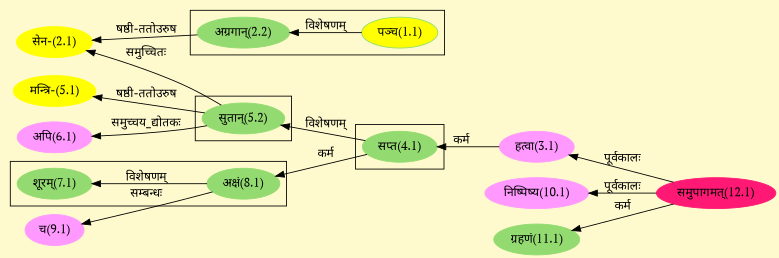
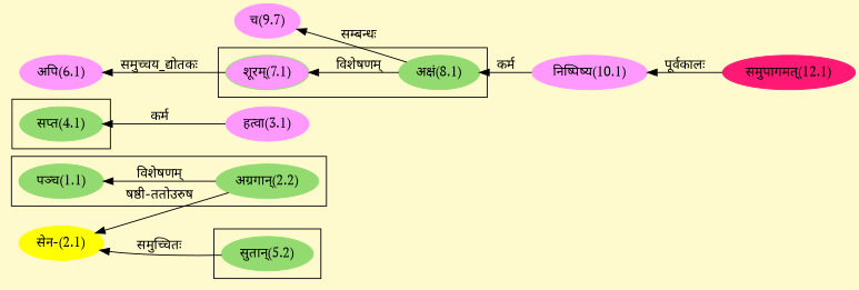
  digraph {
    bgcolor=lemonchiffon1
    compound=true
    fontname="PT Serif"
    rankdir=LR
    node [color="#93DB70" fontname="PT Serif" style=filled]
    edge [dir=back fontname="PT Serif"]
-   n1 [label="पञ्च(1.1)" fillcolor="#FFFF00"]
+   n1 [label="पञ्च(1.1)"]
    n2 [label="अग्रगान्(2.2)"]
    n3 [label="सुतान्(5.2)"]
    n4 [label="सप्त(4.1)"]
-   n5 [label="शूरम्(7.1)"]
+   n5 [label="शूरम्(7.1)" fillcolor="#FF99FF"]
    n6 [label="अक्षं(8.1)"]
    n7 [color="#FF99FF" label="हत्वा(3.1)"]
    n8 [color="#FF99FF" label="निष्पिष्य(10.1)"]
    n9 [color="#FF1975" label="समुपागमत्(12.1)"]
    n10 [color="#FFFF00" label="सेन-(2.1)"]
-   n11 [color="#FFFF00" label="मन्त्रि-(5.1)"]
    n12 [color="#FF99FF" label="अपि(6.1)"]
-   n13 [color="#FF99FF" label="च(9.1)"]
-   n14 [label="ग्रहणं(11.1)"]
+   n13 [color="#FF99FF" label="च(9.7)"]
    subgraph cluster_1 {
      n1
      n2
    }
    subgraph cluster_2 {
      n3
    }
    subgraph cluster_3 {
      n4
    }
    subgraph cluster_4 {
      n5
      n6
    }
-   n2 -> n1 [label="विशेषणम्"]
-   n3 -> n4 [label="विशेषणम्"]
+   n1 -> n2 [label="विशेषणम्"]
    n4 -> n7 [label="कर्म"]
    n5 -> n6 [label="विशेषणम्"]
-   n6 -> n4 [label="कर्म"]
-   n7 -> n9 [label="पूर्वकालः"]
+   n6 -> n8 [label="कर्म"]
    n8 -> n9 [label="पूर्वकालः"]
    n10 -> n2 [label="षष्ठी-ततोउरुष"]
    n10 -> n3 [label="समुच्चितः"]
-   n11 -> n3 [label="षष्ठी-ततोउरुष"]
-   n12 -> n3 [label="समुच्चय_द्योतकः"]
+   n12 -> n5 [label="समुच्चय_द्योतकः"]
    n13 -> n6 [label="सम्बन्धः"]
-   n14 -> n9 [label="कर्म"]
  }
